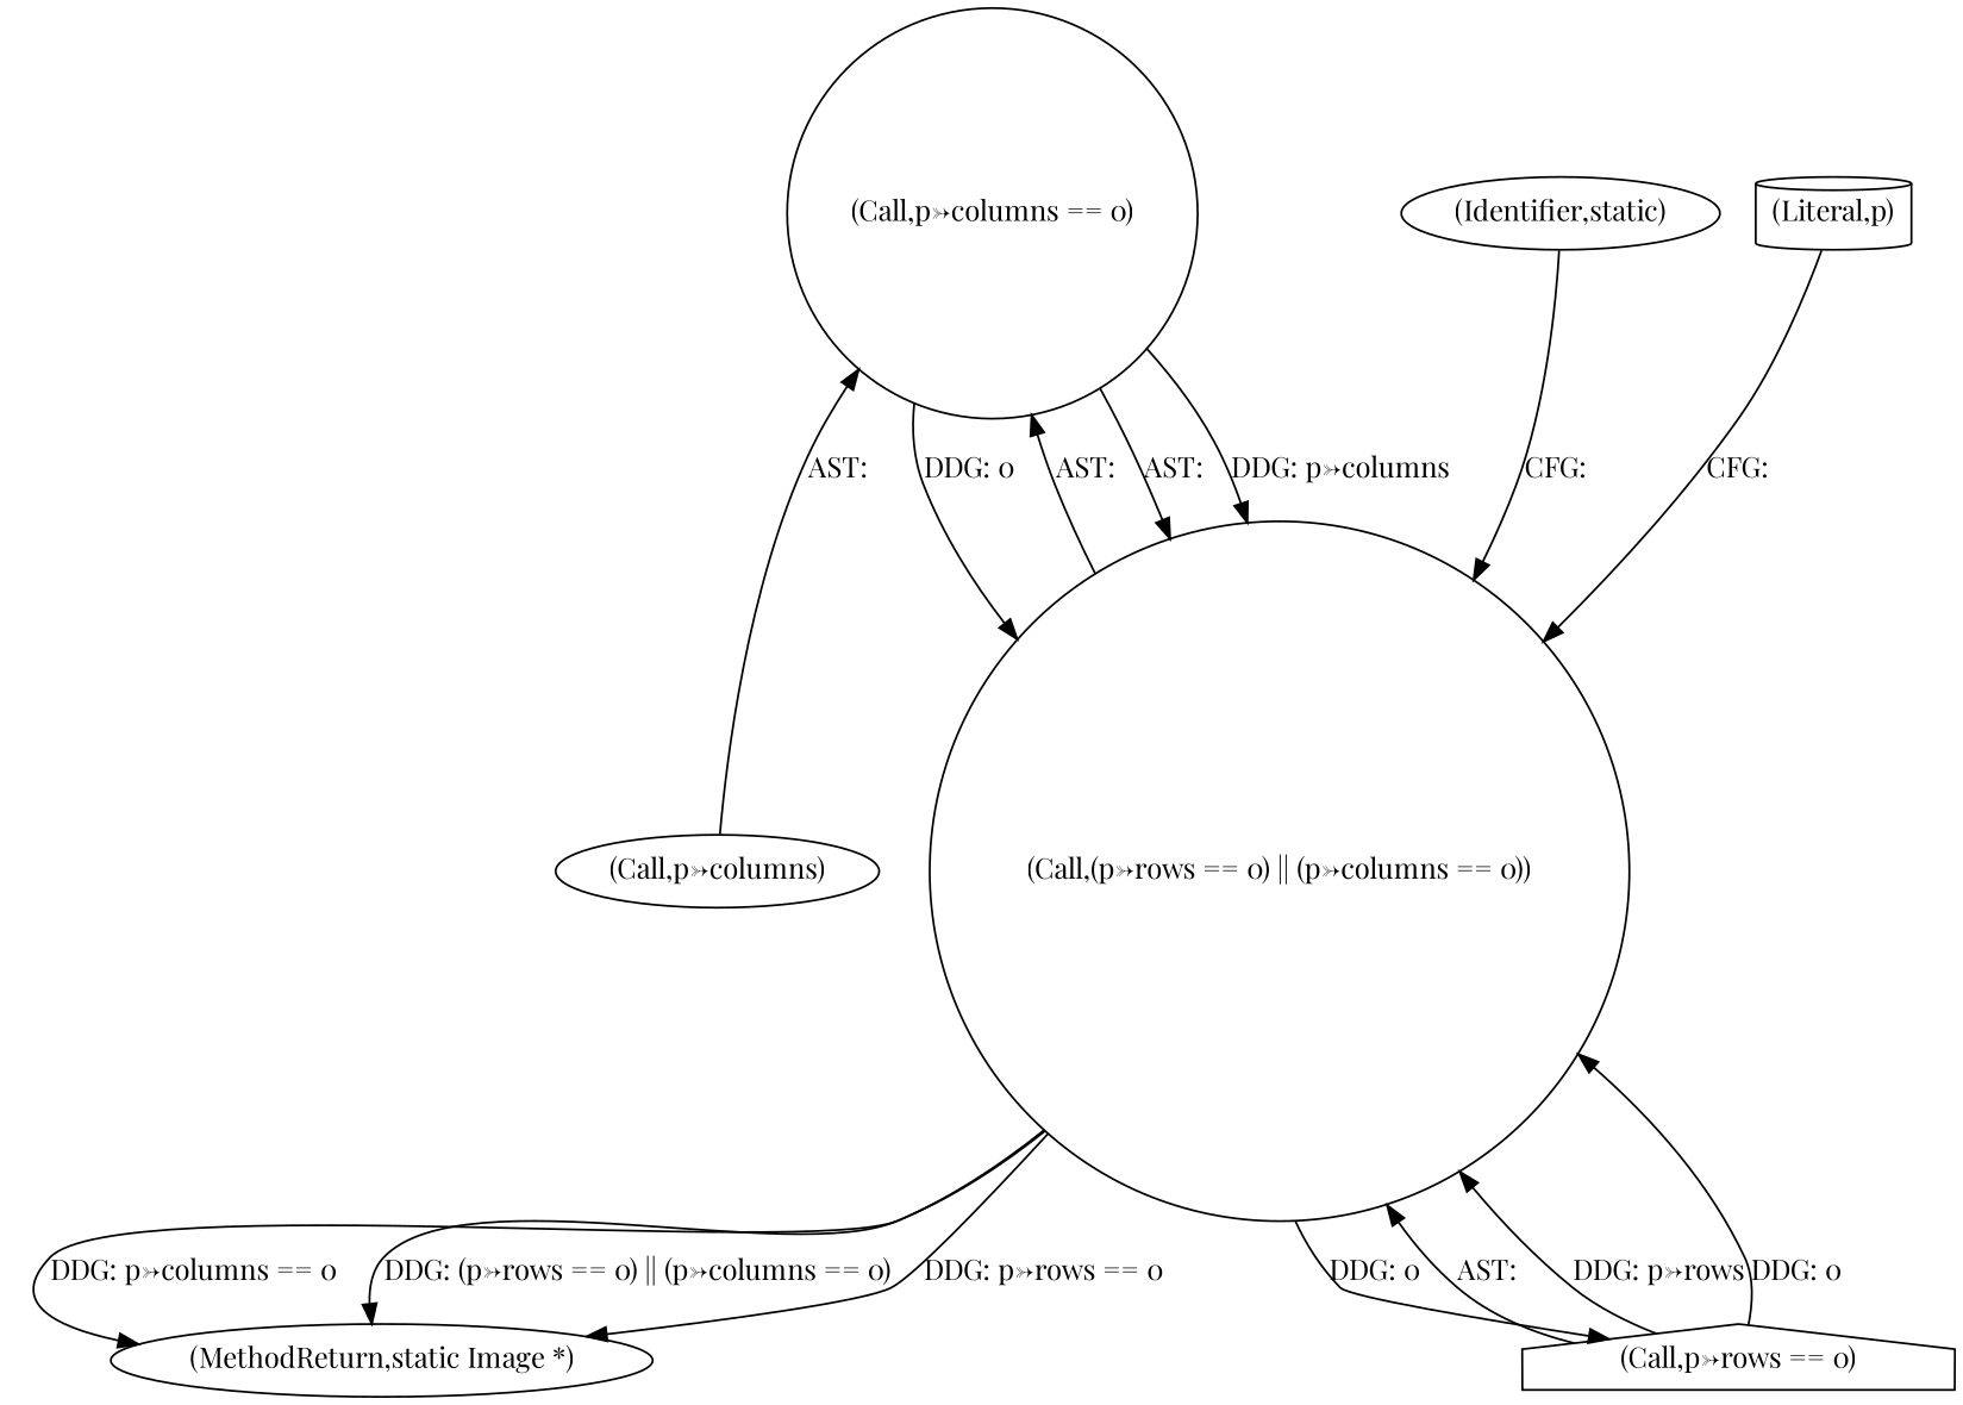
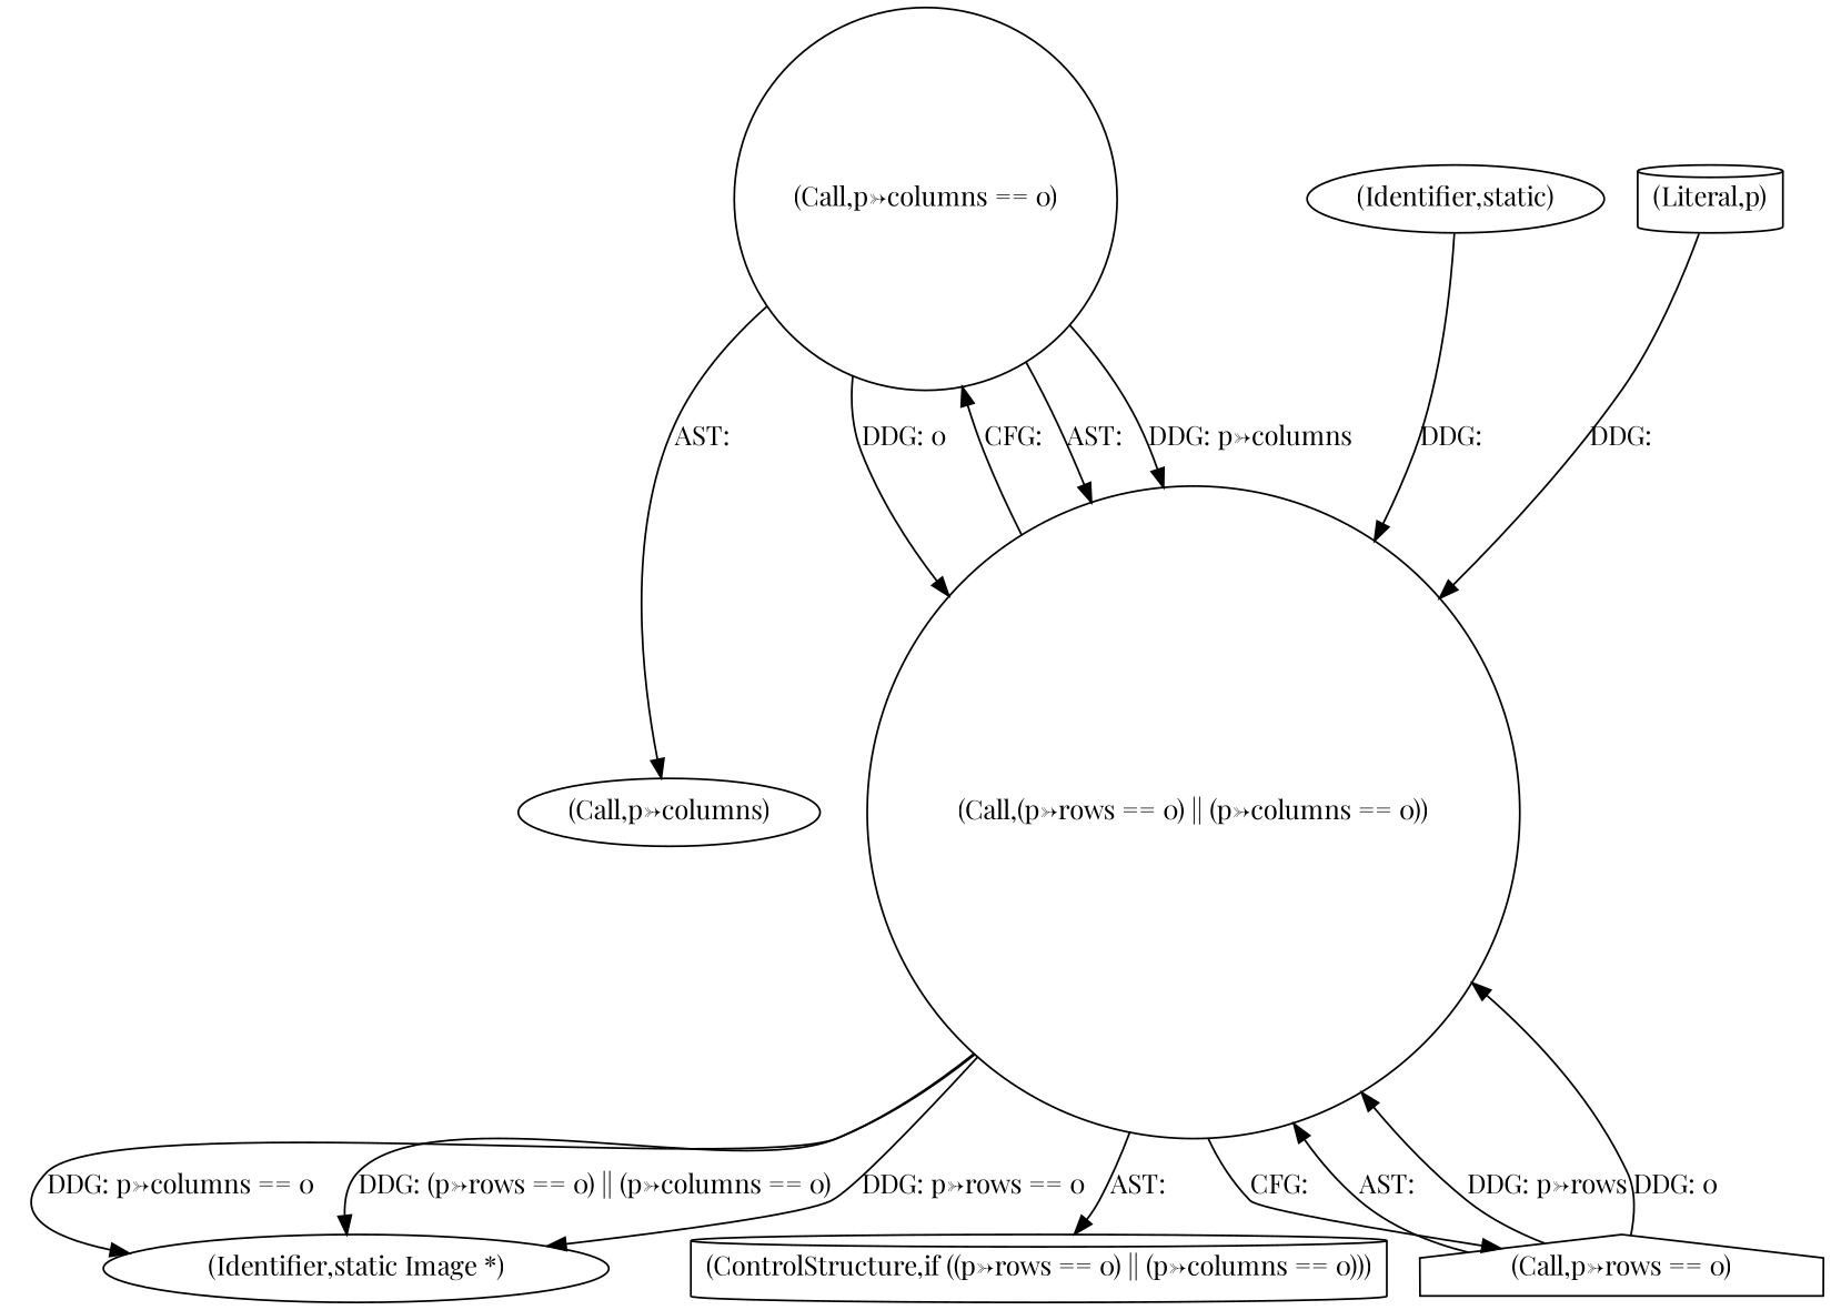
  digraph {
    fontname="Playfair Display"
    node [fontname="Playfair Display" shape=ellipse]
    edge [fontname="Playfair Display"]
    n1 [label="(Call,p->columns == 0)" shape=circle]
    n2 [label="(Call,(p->rows == 0) || (p->columns == 0))" shape=circle]
-   n3 [label="(MethodReturn,static Image *)"]
+   n3 [label="(Identifier,static Image *)"]
+   n4 [label="(ControlStructure,if ((p->rows == 0) || (p->columns == 0)))" shape=cylinder]
    n5 [label="(Call,p->rows == 0)" shape=house]
    n6 [label="(Call,p->columns)"]
    n7 [label="(Identifier,static)"]
    n8 [label="(Literal,p)" shape=cylinder]
    n1 -> n2 [label="AST: "]
    n1 -> n2 [label="DDG: p->columns"]
    n1 -> n2 [label="DDG: 0"]
-   n2 -> n1 [label="AST: "]
+   n2 -> n1 [label="CFG: "]
    n2 -> n3 [label="DDG: p->columns == 0"]
    n2 -> n3 [label="DDG: (p->rows == 0) || (p->columns == 0)"]
    n2 -> n3 [label="DDG: p->rows == 0"]
-   n2 -> n5 [label="DDG: 0"]
+   n2 -> n4 [label="AST: "]
+   n2 -> n5 [label="CFG: "]
    n5 -> n2 [label="AST: "]
    n5 -> n2 [label="DDG: p->rows"]
    n5 -> n2 [label="DDG: 0"]
-   n6 -> n1 [label="AST: "]
-   n7 -> n2 [label="CFG: "]
-   n8 -> n2 [label="CFG: "]
+   n1 -> n6 [label="AST: "]
+   n7 -> n2 [label="DDG: "]
+   n8 -> n2 [label="DDG: "]
  }
